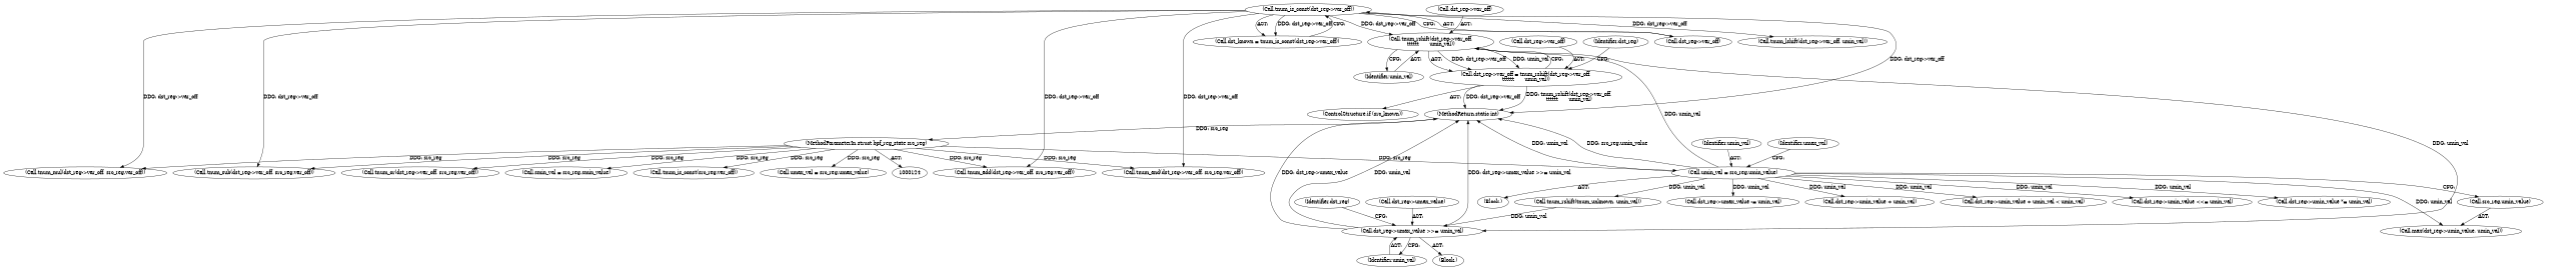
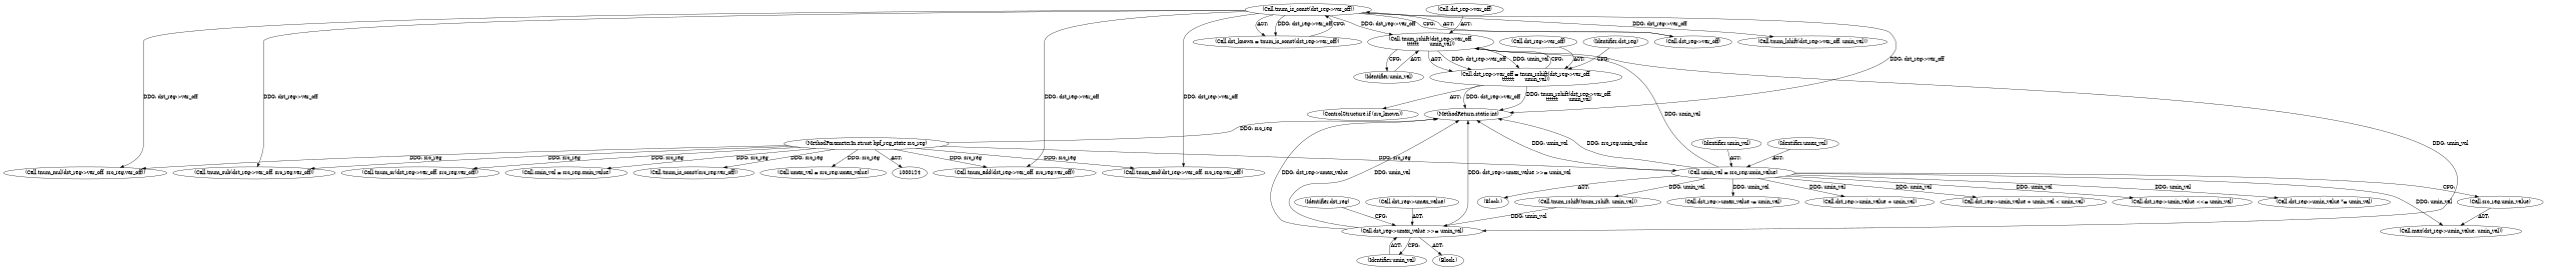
  digraph {
    n1 [label="(Call,tnum_rshift(dst_reg->var_off,\n\t\t\t\t\t\t       umin_val))"]
    n2 [label="(Call,dst_reg->var_off = tnum_rshift(dst_reg->var_off,\n\t\t\t\t\t\t       umin_val))"]
    n3 [label="(Call,dst_reg->umax_value >>= umin_val)"]
    n4 [label="(Identifier,umin_val)"]
    n5 [label="(MethodReturn,static int)"]
    n6 [label="(ControlStructure,if (src_known))"]
    n7 [label="(Identifier,umin_val)"]
    n8 [label="(Block,)"]
    n9 [label="(Call,tnum_is_const(dst_reg->var_off))"]
    n10 [label="(Call,tnum_mul(dst_reg->var_off, src_reg.var_off))"]
    n11 [label="(Call,dst_known = tnum_is_const(dst_reg->var_off))"]
    n12 [label="(Call,tnum_sub(dst_reg->var_off, src_reg.var_off))"]
    n13 [label="(Call,tnum_and(dst_reg->var_off, src_reg.var_off))"]
    n14 [label="(Call,dst_reg->var_off)"]
    n15 [label="(Call,tnum_lshift(dst_reg->var_off, umin_val))"]
    n16 [label="(Call,tnum_add(dst_reg->var_off, src_reg.var_off))"]
    n17 [label="(Call,tnum_or(dst_reg->var_off, src_reg.var_off))"]
    n18 [label="(Call,umin_val = src_reg.umin_value)"]
    n19 [label="(Call,dst_reg->umin_value *= umin_val)"]
    n20 [label="(Call,src_reg.umin_value)"]
    n21 [label="(Block,)"]
-   n22 [label="(Call,tnum_rshift(tnum_unknown, umin_val))"]
+   n22 [label="(Call,tnum_rshift(tnum_rshift, umin_val))"]
    n23 [label="(Call,dst_reg->umax_value -= umin_val)"]
    n24 [label="(Call,dst_reg->umin_value + umin_val)"]
    n25 [label="(Call,max(dst_reg->umin_value, umin_val))"]
    n26 [label="(Call,dst_reg->umin_value + umin_val < umin_val)"]
    n27 [label="(Call,dst_reg->umin_value <<= umin_val)"]
    n28 [label="(MethodParameterIn,struct bpf_reg_state src_reg)"]
    n29 [label="(Call,smin_val = src_reg.smin_value)"]
    n30 [label="(Call,tnum_is_const(src_reg.var_off))"]
    n31 [label="(Call,umax_val = src_reg.umax_value)"]
    1000124
    n33 [label="(Call,dst_reg->var_off)"]
    n34 [label="(Identifier,umin_val)"]
    n35 [label="(Identifier,dst_reg)"]
    n36 [label="(Identifier,dst_reg)"]
    n37 [label="(Call,dst_reg->umax_value)"]
    n38 [label="(Identifier,umax_val)"]
    n39 [label="(Call,dst_reg->var_off)"]
    n1 -> n2 [label="AST: "]
    n1 -> n2 [label="DDG: dst_reg->var_off"]
    n1 -> n2 [label="DDG: umin_val"]
    n1 -> n3 [label="DDG: umin_val"]
    n1 -> n4 [label="CFG: "]
    n2 -> n1 [label="CFG: "]
    n2 -> n5 [label="DDG: tnum_rshift(dst_reg->var_off,\n\t\t\t\t\t\t       umin_val)"]
    n2 -> n5 [label="DDG: dst_reg->var_off"]
    n2 -> n6 [label="AST: "]
    n3 -> n5 [label="DDG: dst_reg->umax_value"]
    n3 -> n5 [label="DDG: umin_val"]
    n3 -> n5 [label="DDG: dst_reg->umax_value >>= umin_val"]
    n3 -> n7 [label="CFG: "]
    n3 -> n8 [label="AST: "]
    n4 -> n1 [label="AST: "]
    n7 -> n3 [label="AST: "]
    n9 -> n1 [label="DDG: dst_reg->var_off"]
    n9 -> n5 [label="DDG: dst_reg->var_off"]
    n9 -> n10 [label="DDG: dst_reg->var_off"]
    n9 -> n11 [label="AST: "]
    n9 -> n11 [label="DDG: dst_reg->var_off"]
    n9 -> n12 [label="DDG: dst_reg->var_off"]
    n9 -> n13 [label="DDG: dst_reg->var_off"]
    n9 -> n14 [label="CFG: "]
    n9 -> n15 [label="DDG: dst_reg->var_off"]
    n9 -> n16 [label="DDG: dst_reg->var_off"]
    n11 -> n9 [label="CFG: "]
    n14 -> n9 [label="AST: "]
    n18 -> n1 [label="DDG: umin_val"]
    n18 -> n5 [label="DDG: umin_val"]
    n18 -> n5 [label="DDG: src_reg.umin_value"]
    n18 -> n19 [label="DDG: umin_val"]
    n18 -> n20 [label="CFG: "]
    n18 -> n21 [label="AST: "]
    n18 -> n22 [label="DDG: umin_val"]
    n18 -> n23 [label="DDG: umin_val"]
    n18 -> n24 [label="DDG: umin_val"]
    n18 -> n25 [label="DDG: umin_val"]
    n18 -> n26 [label="DDG: umin_val"]
    n18 -> n27 [label="DDG: umin_val"]
    n20 -> n25 [label="AST: "]
    n22 -> n3 [label="DDG: umin_val"]
-   n5 -> n28 [label="DDG: src_reg"]
+   n28 -> n5 [label="DDG: src_reg"]
    n28 -> n10 [label="DDG: src_reg"]
    n28 -> n12 [label="DDG: src_reg"]
    n28 -> n13 [label="DDG: src_reg"]
    n28 -> n16 [label="DDG: src_reg"]
    n28 -> n17 [label="DDG: src_reg"]
    n28 -> n18 [label="DDG: src_reg"]
    n28 -> n29 [label="DDG: src_reg"]
    n28 -> n30 [label="DDG: src_reg"]
    n28 -> n31 [label="DDG: src_reg"]
    n28 -> 1000124 [label="AST: "]
    n33 -> n2 [label="AST: "]
    n34 -> n18 [label="AST: "]
    n35 -> n2 [label="CFG: "]
    n36 -> n3 [label="CFG: "]
    n37 -> n3 [label="AST: "]
-   n38 -> n18 [label="CFG: "]
+   n38 -> n18 [label="AST: "]
    n39 -> n1 [label="AST: "]
  }
